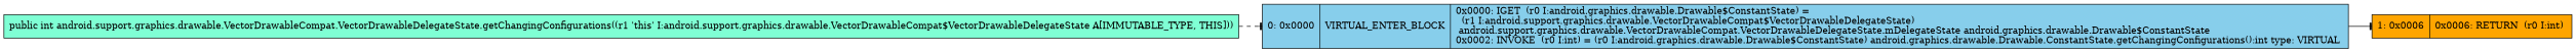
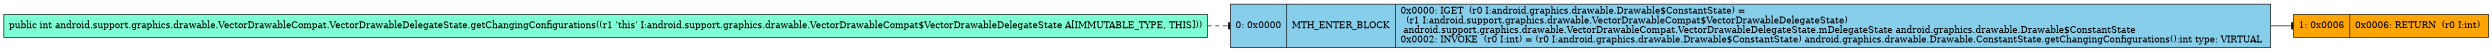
  digraph {
    rankdir=LR
    node [shape=record style=filled]
    edge [arrowhead=tee]
-   n1 [label="{0\:\ 0x0000|VIRTUAL_ENTER_BLOCK\l|0x0000: IGET  (r0 I:android.graphics.drawable.Drawable$ConstantState) = \l  (r1 I:android.support.graphics.drawable.VectorDrawableCompat$VectorDrawableDelegateState)\l android.support.graphics.drawable.VectorDrawableCompat.VectorDrawableDelegateState.mDelegateState android.graphics.drawable.Drawable$ConstantState \l0x0002: INVOKE  (r0 I:int) = (r0 I:android.graphics.drawable.Drawable$ConstantState) android.graphics.drawable.Drawable.ConstantState.getChangingConfigurations():int type: VIRTUAL \l}" fillcolor=skyblue]
+   n1 [label="{0\:\ 0x0000|MTH_ENTER_BLOCK\l|0x0000: IGET  (r0 I:android.graphics.drawable.Drawable$ConstantState) = \l  (r1 I:android.support.graphics.drawable.VectorDrawableCompat$VectorDrawableDelegateState)\l android.support.graphics.drawable.VectorDrawableCompat.VectorDrawableDelegateState.mDelegateState android.graphics.drawable.Drawable$ConstantState \l0x0002: INVOKE  (r0 I:int) = (r0 I:android.graphics.drawable.Drawable$ConstantState) android.graphics.drawable.Drawable.ConstantState.getChangingConfigurations():int type: VIRTUAL \l}" fillcolor=skyblue]
    n2 [label="{1\:\ 0x0006|0x0006: RETURN  (r0 I:int) \l}" fillcolor=orange]
    n3 [label="{public int android.support.graphics.drawable.VectorDrawableCompat.VectorDrawableDelegateState.getChangingConfigurations((r1 'this' I:android.support.graphics.drawable.VectorDrawableCompat$VectorDrawableDelegateState A[IMMUTABLE_TYPE, THIS])) }" fillcolor=aquamarine]
    n1 -> n2 [style=solid]
    n3 -> n1 [style=dashed]
  }
